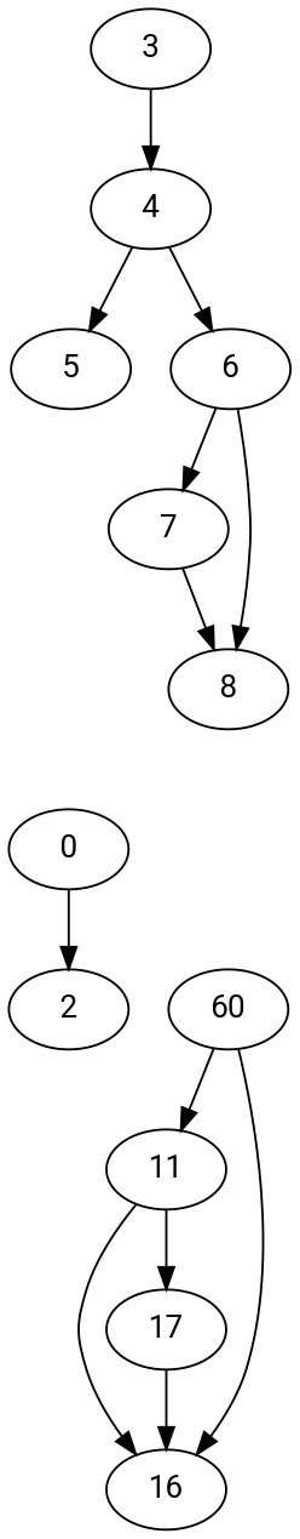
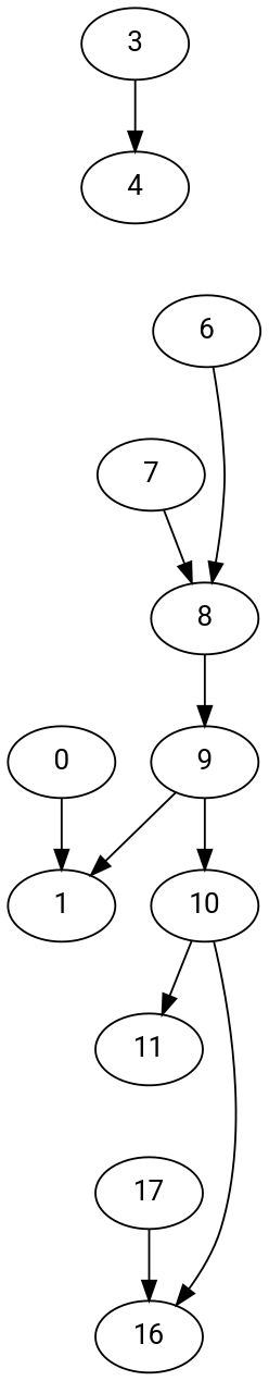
  digraph {
    fontname=Roboto
    node [fontname=Roboto]
    edge [fontname=Roboto]
    0
-   1 [label=2]
-   10 [label=60]
+   1
+   9
+   10
    3
    4
-   5
    6
    7
    8
    11
    n12 [label=16]
    n13 [label=17]
    0 -> 1
+   9 -> 1
+   9 -> 10
    10 -> 11
    10 -> n12
    3 -> 4
-   4 -> 5
-   4 -> 6
-   6 -> 7
    6 -> 8
    7 -> 8
-   11 -> n12
-   11 -> n13
+   8 -> 9
    n13 -> n12
  }
